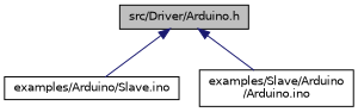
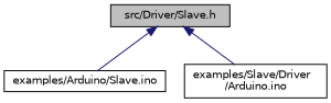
  digraph {
    node [color=black fillcolor=white fontname=Helvetica fontsize=10 shape=record style=filled]
    edge [color=midnightblue dir=back fontname=Helvetica fontsize=10 labelfontname=Helvetica labelfontsize=10 style=solid]
-   n1 [fillcolor=grey75 fontcolor=black height=0.2 label="src/Driver/Arduino.h" width=0.4]
+   n1 [fillcolor=grey75 fontcolor=black height=0.2 label="src/Driver/Slave.h" width=0.4]
    n2 [height=0.2 label="examples/Arduino/Slave.ino" width=0.4]
-   n3 [height=0.2 label="examples/Slave/Arduino\l/Arduino.ino" width=0.4]
+   n3 [height=0.2 label="examples/Slave/Driver\l/Arduino.ino" width=0.4]
    n1 -> n2
    n1 -> n3
  }
